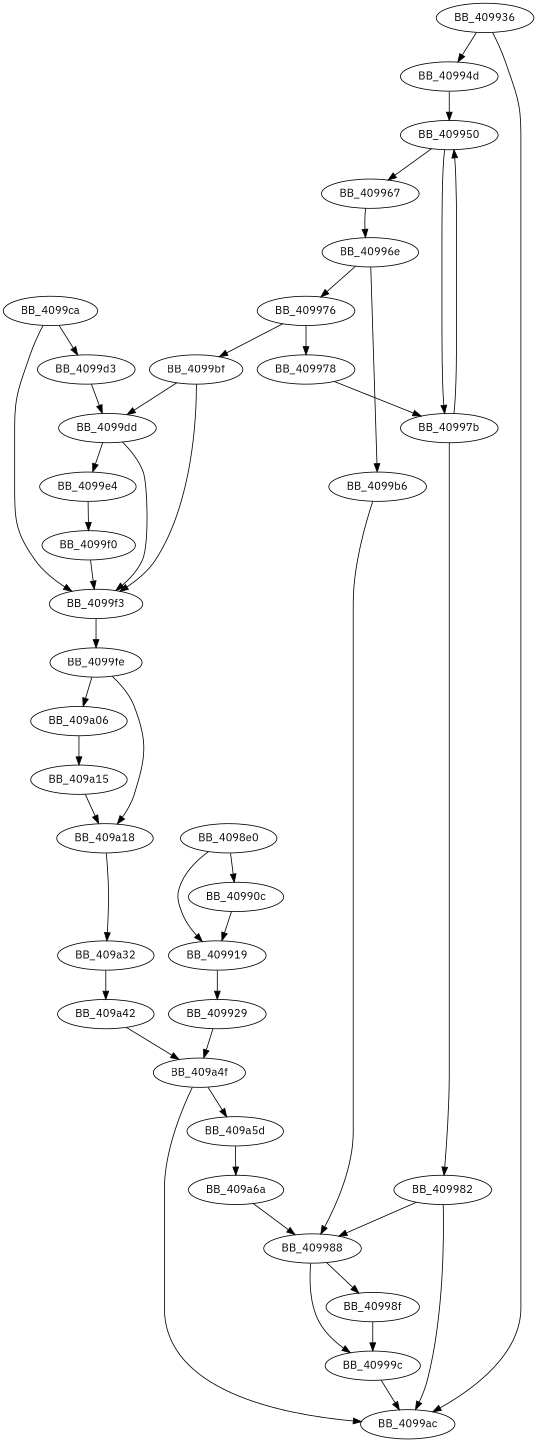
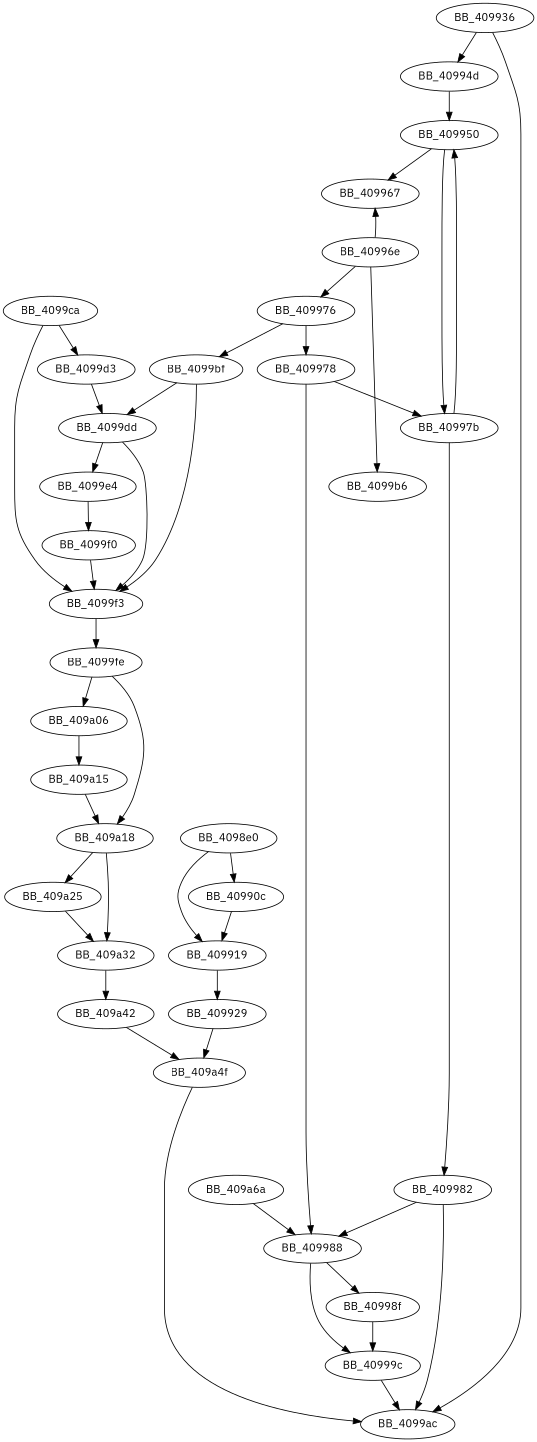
  digraph {
    fontname="IBM Plex Sans"
    node [fontname="IBM Plex Sans"]
    edge [fontname="IBM Plex Sans"]
    BB_4098e0
    BB_40990c
    BB_409919
    BB_409929
    BB_409a4f
    BB_409936
    BB_40994d
    BB_4099ac
-   BB_409a5d
    BB_409950
    BB_409a6a
    BB_409967
    BB_40997b
    BB_40996e
    BB_409982
    BB_409976
    BB_4099b6
    BB_409988
    BB_409978
    BB_4099bf
    BB_4099f3
    BB_4099dd
    BB_40998f
    BB_40999c
    BB_4099ca
    BB_4099d3
    BB_4099fe
    BB_409a06
    BB_409a18
    BB_4099e4
    BB_4099f0
    BB_409a15
+   BB_409a25
    BB_409a32
    BB_409a42
    BB_4098e0 -> BB_40990c
    BB_4098e0 -> BB_409919
    BB_40990c -> BB_409919
    BB_409919 -> BB_409929
    BB_409929 -> BB_409a4f
    BB_409a4f -> BB_4099ac
-   BB_409a4f -> BB_409a5d
    BB_409936 -> BB_40994d
    BB_409936 -> BB_4099ac
    BB_40994d -> BB_409950
-   BB_409a5d -> BB_409a6a
    BB_409950 -> BB_409967
    BB_409950 -> BB_40997b
    BB_409a6a -> BB_409988
-   BB_409967 -> BB_40996e
+   BB_40996e -> BB_409967
    BB_40997b -> BB_409950
    BB_40997b -> BB_409982
    BB_40996e -> BB_409976
    BB_40996e -> BB_4099b6
    BB_409982 -> BB_4099ac
    BB_409982 -> BB_409988
    BB_409976 -> BB_409978
    BB_409976 -> BB_4099bf
-   BB_4099b6 -> BB_409988
+   BB_409978 -> BB_409988
    BB_409988 -> BB_40998f
    BB_409988 -> BB_40999c
    BB_409978 -> BB_40997b
    BB_4099bf -> BB_4099f3
    BB_4099bf -> BB_4099dd
    BB_4099f3 -> BB_4099fe
    BB_4099dd -> BB_4099f3
    BB_4099dd -> BB_4099e4
    BB_40998f -> BB_40999c
    BB_40999c -> BB_4099ac
    BB_4099ca -> BB_4099f3
    BB_4099ca -> BB_4099d3
    BB_4099d3 -> BB_4099dd
    BB_4099fe -> BB_409a06
    BB_4099fe -> BB_409a18
    BB_409a06 -> BB_409a15
+   BB_409a18 -> BB_409a25
    BB_409a18 -> BB_409a32
    BB_4099e4 -> BB_4099f0
    BB_4099f0 -> BB_4099f3
    BB_409a15 -> BB_409a18
+   BB_409a25 -> BB_409a32
    BB_409a32 -> BB_409a42
    BB_409a42 -> BB_409a4f
  }
